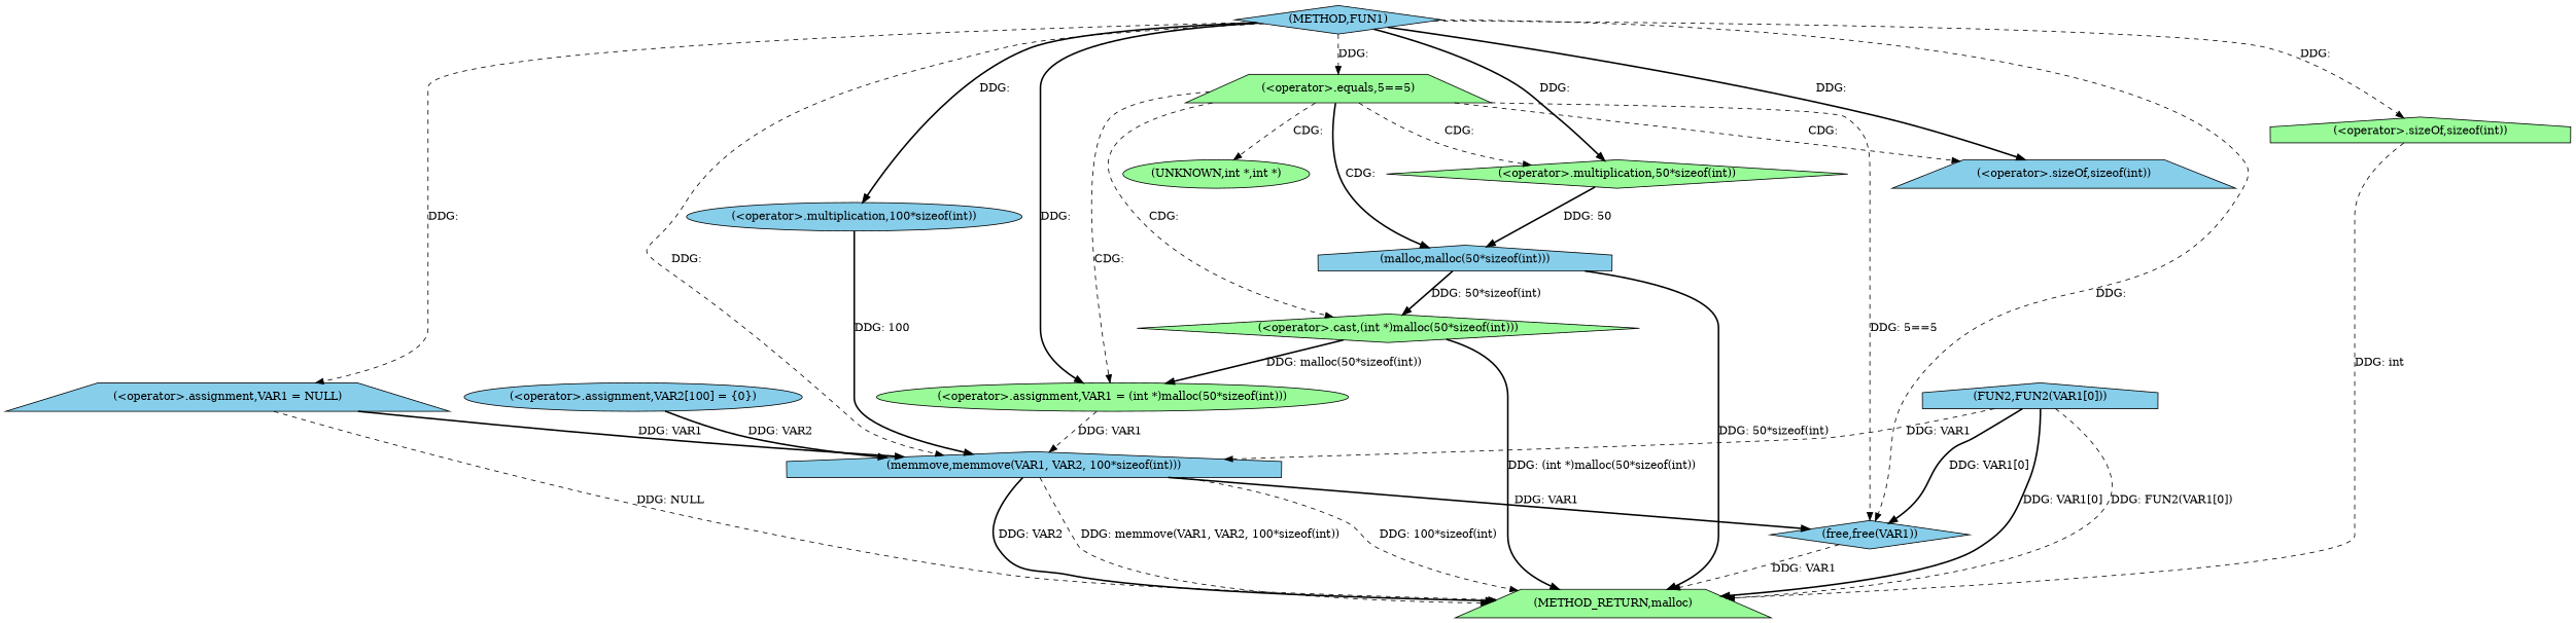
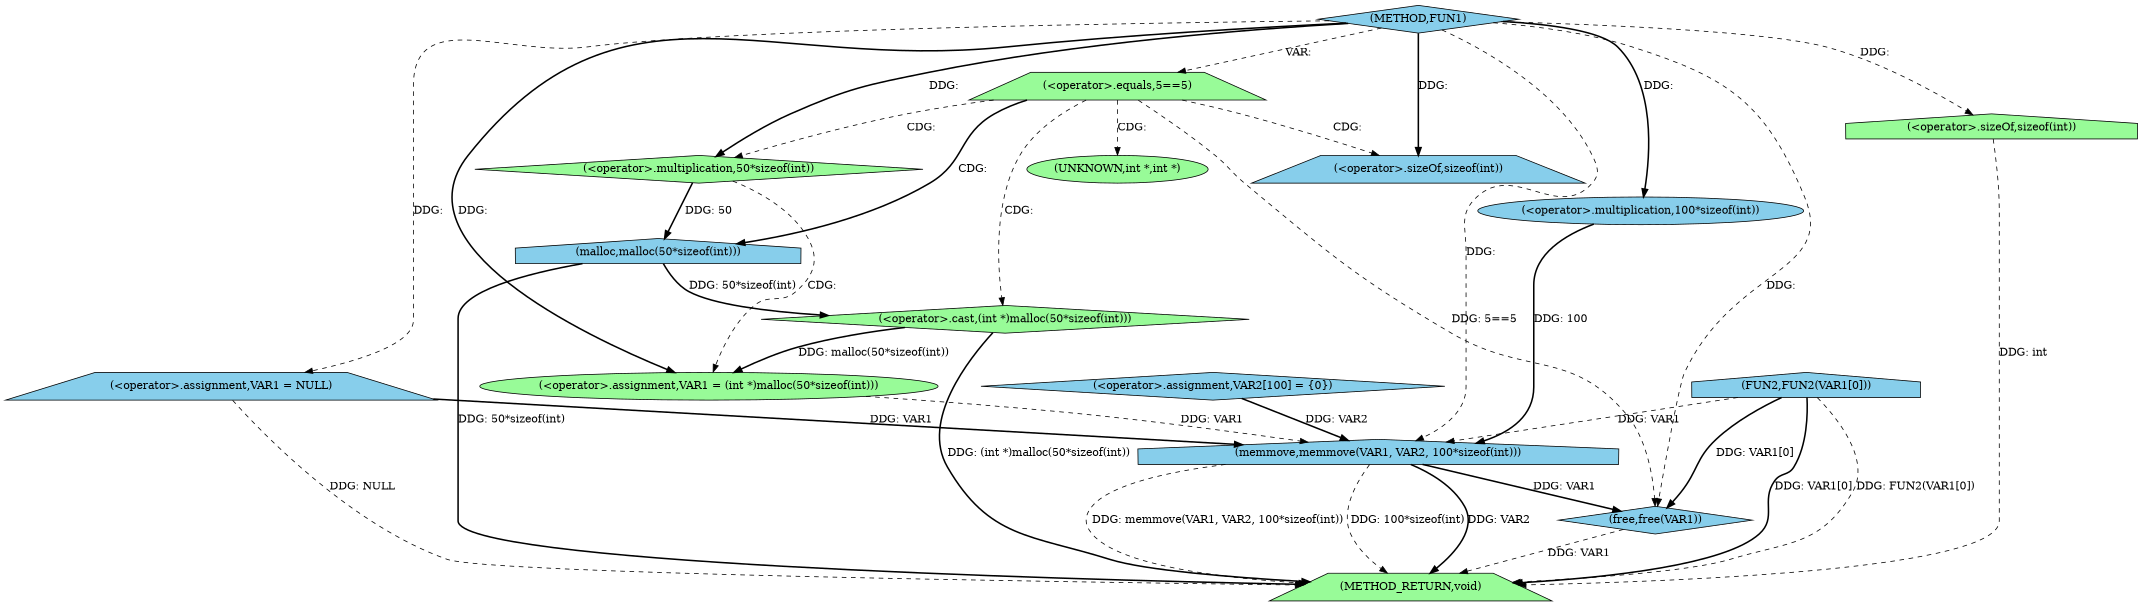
  digraph {
    node [fillcolor=skyblue shape=diamond style=filled]
    edge [style=dashed]
    n1 [label="(METHOD,FUN1)"]
    n2 [label="(<operator>.assignment,VAR1 = NULL)" shape=trapezium]
    n3 [fillcolor=palegreen label="(<operator>.equals,5==5)" shape=trapezium]
    n4 [fillcolor=palegreen label="(<operator>.assignment,VAR1 = (int *)malloc(50*sizeof(int)))" shape=ellipse]
    n5 [fillcolor=palegreen label="(<operator>.multiplication,50*sizeof(int))"]
    n6 [label="(<operator>.sizeOf,sizeof(int))" shape=trapezium]
    n7 [label="(memmove,memmove(VAR1, VAR2, 100*sizeof(int)))" shape=house]
    n8 [label="(<operator>.multiplication,100*sizeof(int))" shape=ellipse]
    n9 [fillcolor=palegreen label="(<operator>.sizeOf,sizeof(int))" shape=house]
    n10 [label="(free,free(VAR1))"]
-   n11 [fillcolor=palegreen label="(METHOD_RETURN,malloc)" shape=trapezium]
+   n11 [fillcolor=palegreen label="(METHOD_RETURN,void)" shape=trapezium]
    n12 [fillcolor=palegreen label="(<operator>.cast,(int *)malloc(50*sizeof(int)))"]
    n13 [label="(malloc,malloc(50*sizeof(int)))" shape=house]
    n14 [fillcolor=palegreen label="(UNKNOWN,int *,int *)" shape=ellipse]
-   n15 [label="(<operator>.assignment,VAR2[100] = {0})" shape=ellipse]
+   n15 [label="(<operator>.assignment,VAR2[100] = {0})"]
    n16 [label="(FUN2,FUN2(VAR1[0]))" shape=house]
    n1 -> n2 [label="DDG: "]
-   n1 -> n3 [label="DDG: "]
+   n1 -> n3 [label="VAR: "]
    n1 -> n4 [label="DDG: " style=bold]
    n1 -> n5 [label="DDG: " style=bold]
    n1 -> n6 [label="DDG: " style=bold]
    n1 -> n7 [label="DDG: "]
    n1 -> n8 [label="DDG: " style=bold]
    n1 -> n9 [label="DDG: "]
    n1 -> n10 [label="DDG: "]
    n2 -> n7 [label="DDG: VAR1" style=bold]
    n2 -> n11 [label="DDG: NULL"]
-   n3 -> n4 [label="CDG: "]
+   n5 -> n4 [label="CDG: "]
    n3 -> n5 [label="CDG: "]
    n3 -> n6 [label="CDG: "]
    n3 -> n10 [label="DDG: 5==5"]
    n3 -> n12 [label="CDG: "]
    n3 -> n13 [label="CDG: " style=bold]
    n3 -> n14 [label="CDG: "]
    n4 -> n7 [label="DDG: VAR1"]
    n5 -> n13 [label="DDG: 50" style=bold]
    n7 -> n10 [label="DDG: VAR1" style=bold]
    n7 -> n11 [label="DDG: 100*sizeof(int)"]
    n7 -> n11 [label="DDG: VAR2" style=bold]
    n7 -> n11 [label="DDG: memmove(VAR1, VAR2, 100*sizeof(int))"]
    n8 -> n7 [label="DDG: 100" style=bold]
    n9 -> n11 [label="DDG: int"]
    n10 -> n11 [label="DDG: VAR1"]
    n12 -> n4 [label="DDG: malloc(50*sizeof(int))" style=bold]
    n12 -> n11 [label="DDG: (int *)malloc(50*sizeof(int))" style=bold]
    n13 -> n11 [label="DDG: 50*sizeof(int)" style=bold]
    n13 -> n12 [label="DDG: 50*sizeof(int)" style=bold]
    n15 -> n7 [label="DDG: VAR2" style=bold]
    n16 -> n7 [label="DDG: VAR1"]
    n16 -> n10 [label="DDG: VAR1[0]" style=bold]
    n16 -> n11 [label="DDG: VAR1[0]" style=bold]
    n16 -> n11 [label="DDG: FUN2(VAR1[0])"]
  }
